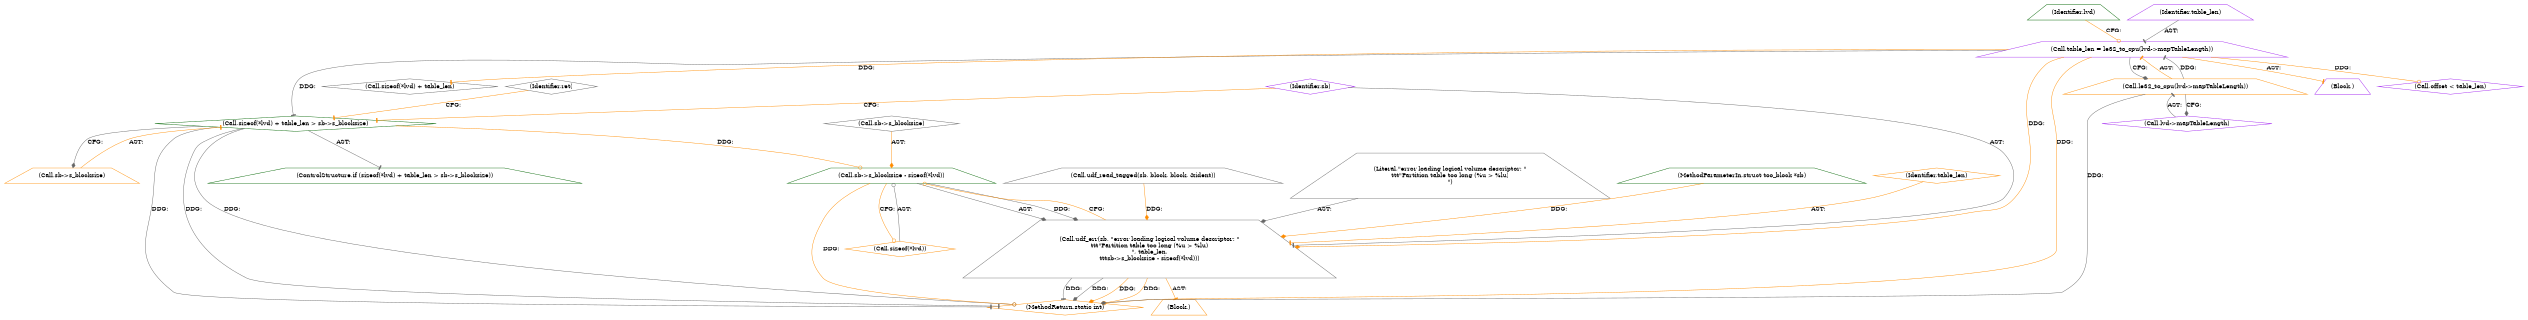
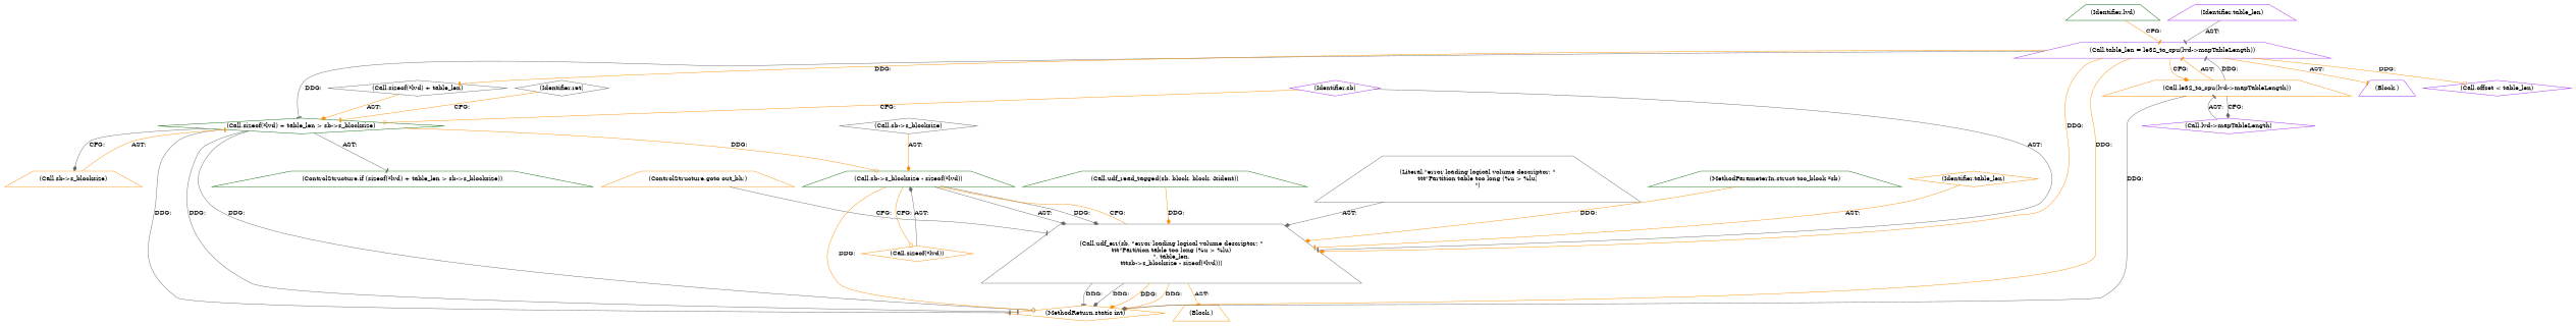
  digraph {
    node [color=darkorange shape=trapezium]
    edge [arrowhead=tee color=darkorange]
    n1 [color=darkgreen label="(Call,sizeof(*lvd) + table_len > sb->s_blocksize)" shape=diamond]
    n2 [color=darkgreen label="(Call,sb->s_blocksize - sizeof(*lvd))"]
    n3 [label="(MethodReturn,static int)" shape=diamond]
    n4 [color=darkgreen label="(ControlStructure,if (sizeof(*lvd) + table_len > sb->s_blocksize))"]
    n5 [label="(Call,sb->s_blocksize)"]
    n6 [color=gray40 label="(Call,udf_err(sb, \"error loading logical volume descriptor: \"\n\t\t\t\"Partition table too long (%u > %lu)\n\", table_len,\n\t\t\tsb->s_blocksize - sizeof(*lvd)))"]
    n7 [label="(Call,sizeof(*lvd))" shape=diamond]
    n8 [color=purple label="(Call,table_len = le32_to_cpu(lvd->mapTableLength))"]
    n9 [label="(Call,le32_to_cpu(lvd->mapTableLength))"]
    n10 [color=gray40 label="(Call,sizeof(*lvd) + table_len)" shape=diamond]
    n11 [color=purple label="(Block,)"]
    n12 [color=purple label="(Call,offset < table_len)" shape=diamond]
    n13 [color=purple label="(Call,lvd->mapTableLength)" shape=diamond]
    n14 [label="(Block,)"]
    n15 [color=darkgreen label="(Identifier,lvd)"]
    n16 [color=gray40 label="(Call,sb->s_blocksize)" shape=diamond]
+   n17 [label="(ControlStructure,goto out_bh;)"]
    n18 [color=gray40 label="(Identifier,ret)" shape=diamond]
    n19 [color=purple label="(Identifier,sb)" shape=diamond]
-   n20 [color=gray40 label="(Call,udf_read_tagged(sb, block, block, &ident))"]
+   n20 [color=darkgreen label="(Call,udf_read_tagged(sb, block, block, &ident))"]
    n21 [color=gray40 label="(Literal,\"error loading logical volume descriptor: \"\n\t\t\t\"Partition table too long (%u > %lu)\n\")"]
    n22 [color=purple label="(Identifier,table_len)"]
    n23 [color=darkgreen label="(MethodParameterIn,struct too_block *sb)"]
    n24 [label="(Identifier,table_len)" shape=diamond]
    n1 -> n2 [arrowhead=odot label="DDG: "]
    n1 -> n3 [arrowhead=odot color=gray40 label="DDG: "]
    n1 -> n3 [color=gray40 label="DDG: "]
    n1 -> n3 [color=gray40 label="DDG: "]
    n1 -> n4 [color=gray40 label="AST: "]
    n1 -> n5 [arrowhead=diamond color=gray40 label="CFG: "]
    n2 -> n3 [arrowhead=odot label="DDG: "]
    n2 -> n6 [arrowhead=diamond color=gray40 label="AST: "]
    n2 -> n6 [arrowhead=diamond color=gray40 label="DDG: "]
    n2 -> n7 [arrowhead=odot label="CFG: "]
    n5 -> n1 [label="AST: "]
    n6 -> n2 [arrowhead=odot label="CFG: "]
    n6 -> n3 [arrowhead=diamond label="DDG: "]
    n6 -> n3 [arrowhead=odot label="DDG: "]
    n6 -> n3 [color=gray40 label="DDG: "]
    n6 -> n3 [arrowhead=diamond color=gray40 label="DDG: "]
    n6 -> n14 [label="AST: "]
-   n7 -> n2 [arrowhead=odot color=gray40 label="AST: "]
+   n7 -> n2 [arrowhead=diamond color=gray40 label="AST: "]
    n8 -> n1 [color=gray40 label="DDG: "]
    n8 -> n3 [arrowhead=odot label="DDG: "]
    n8 -> n6 [arrowhead=diamond label="DDG: "]
-   n8 -> n9 [arrowhead=diamond color=gray40 label="CFG: "]
+   n8 -> n9 [arrowhead=diamond label="CFG: "]
    n8 -> n10 [label="DDG: "]
    n8 -> n11 [label="AST: "]
    n8 -> n12 [arrowhead=odot label="DDG: "]
    n9 -> n3 [arrowhead=diamond color=gray40 label="DDG: "]
    n9 -> n8 [label="AST: "]
    n9 -> n8 [color=gray40 label="DDG: "]
    n9 -> n13 [arrowhead=diamond color=gray40 label="CFG: "]
+   n10 -> n1 [arrowhead=diamond label="AST: "]
    n13 -> n9 [color=gray40 label="AST: "]
-   n15 -> n8 [arrowhead=odot label="CFG: "]
+   n15 -> n8 [label="CFG: "]
    n16 -> n2 [arrowhead=diamond label="AST: "]
+   n17 -> n6 [color=gray40 label="CFG: "]
    n18 -> n1 [label="CFG: "]
-   n19 -> n1 [label="CFG: "]
+   n19 -> n1 [arrowhead=odot label="CFG: "]
    n19 -> n6 [color=gray40 label="AST: "]
    n20 -> n6 [arrowhead=diamond label="DDG: "]
    n21 -> n6 [arrowhead=diamond color=gray40 label="AST: "]
    n22 -> n8 [color=gray40 label="AST: "]
    n23 -> n6 [arrowhead=diamond label="DDG: "]
    n24 -> n6 [label="AST: "]
  }
